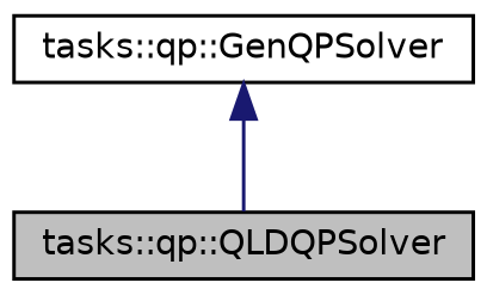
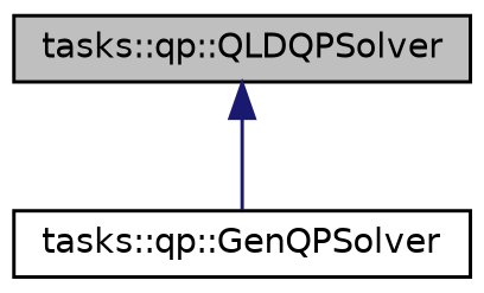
  digraph {
    node [color=black fontname=Helvetica fontsize=10 shape=record style=filled]
    n1 [fillcolor=grey75 fontcolor=black height=0.2 label="tasks::qp::QLDQPSolver" width=0.4]
    n2 [fillcolor=white height=0.2 label="tasks::qp::GenQPSolver" width=0.4]
-   n2 -> n1 [color=midnightblue dir=back fontname=Helvetica fontsize=10 labelfontname=Helvetica labelfontsize=10 style=solid]
+   n1 -> n2 [color=midnightblue dir=back fontname=Helvetica fontsize=10 labelfontname=Helvetica labelfontsize=10 style=solid]
  }
